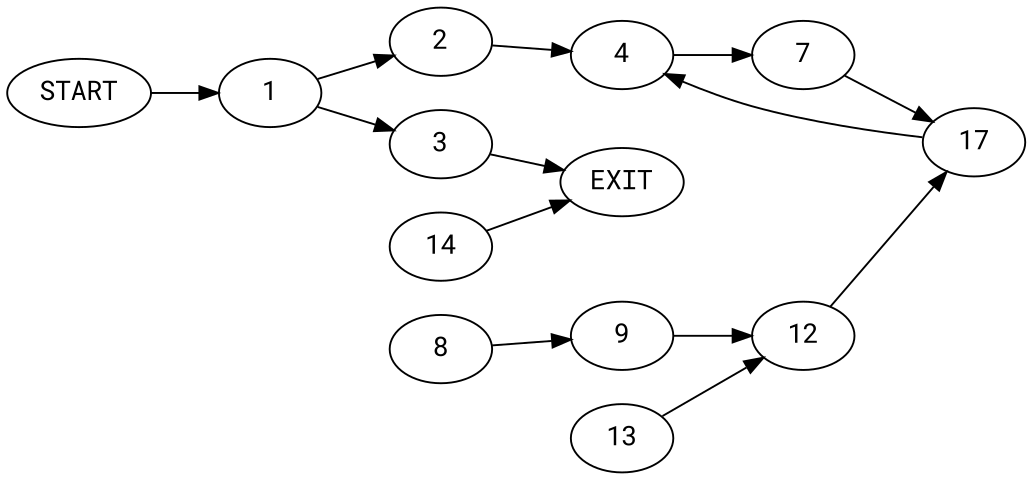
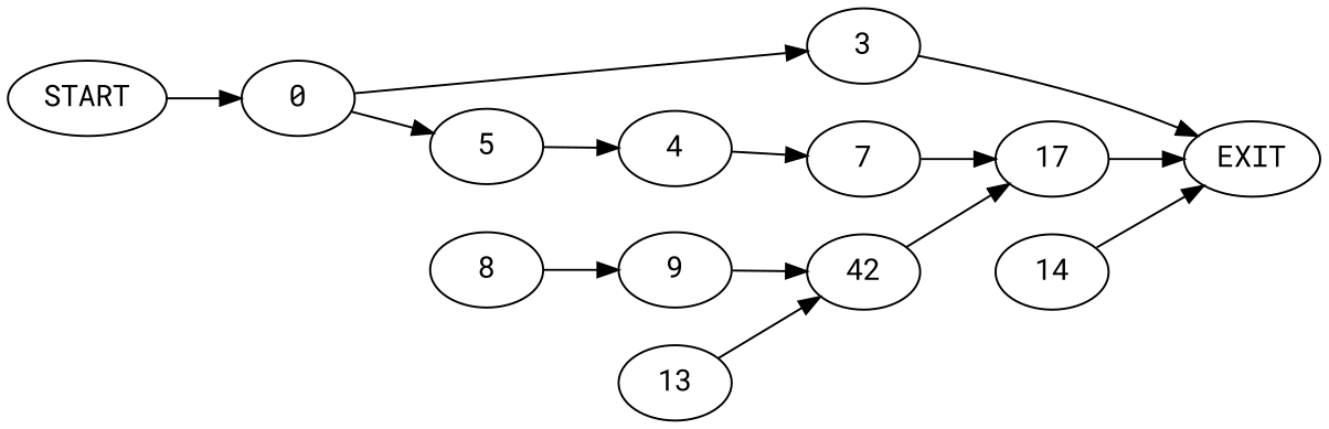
  digraph {
    fontname="Roboto Mono"
    rankdir=LR
    node [fontname="Roboto Mono"]
    edge [fontname="Roboto Mono"]
    n1 [label=START]
-   1
-   2
+   1 [label=0]
+   2 [label=5]
    3
    n5 [label=EXIT]
    4
    7
    n8 [label=17]
    8
    9
-   12
+   12 [label=42]
    13
    14
    n1 -> 1
    1 -> 2
    1 -> 3
    2 -> 4
    3 -> n5
    4 -> 7
    7 -> n8
-   n8 -> 4
+   n8 -> n5
    8 -> 9
    9 -> 12
    12 -> n8
    13 -> 12
    14 -> n5
  }
